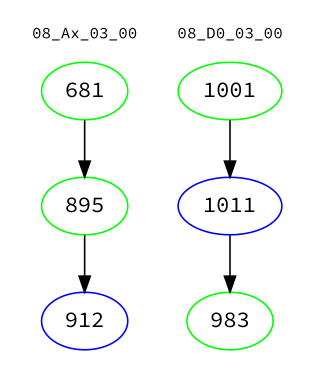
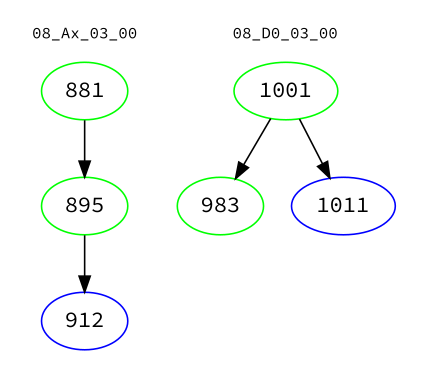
  digraph {
    fontname="Source Code Pro"
    node [color=green fontname="Source Code Pro"]
    edge [color=black fontname="Source Code Pro"]
    n1 [label=895]
-   n2 [label=681]
+   n2 [label=881]
    n3 [color=blue label=912]
    n4 [label=1001]
    n5 [label=983]
    n6 [color=blue label=1011]
    subgraph cluster_1 {
      color=white
      fontsize=10
      label="08_Ax_03_00"
      n1
      n2
      n3
    }
    subgraph cluster_2 {
      color=white
      fontsize=10
      label="08_D0_03_00"
      n4
      n5
      n6
    }
    n1 -> n3
    n2 -> n1
-   n6 -> n5
+   n4 -> n5
    n4 -> n6
  }
